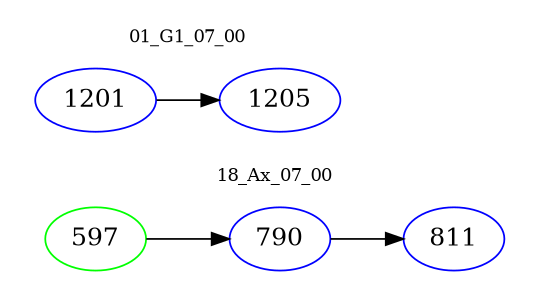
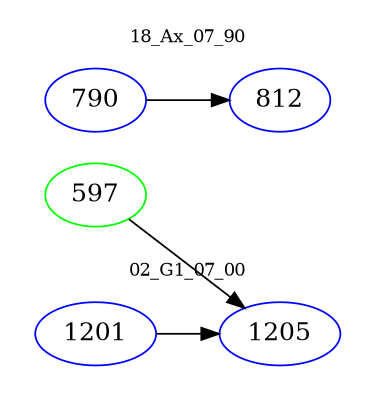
  digraph {
    rankdir=LR
    node [color=blue]
    edge [color=black]
    n1 [color=green label=597]
    n2 [label=790]
-   n3 [label=811]
+   n3 [label=812]
    n4 [label=1201]
    n5 [label=1205]
    subgraph cluster_1 {
      color=white
      fontsize=10
-     label="18_Ax_07_00"
+     label="18_Ax_07_90"
      n1
      n2
      n3
    }
    subgraph cluster_2 {
      color=white
      fontsize=10
-     label="01_G1_07_00"
+     label="02_G1_07_00"
      n4
      n5
    }
-   n1 -> n2
+   n1 -> n5
    n2 -> n3
    n4 -> n5
  }
